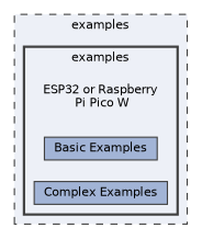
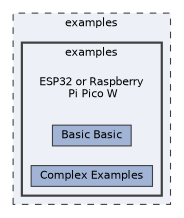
  digraph {
    compound=true
    rankdir=LR
    node [fontname=Helvetica fontsize=10 shape=box color=grey25 fillcolor="#a2b4d6" style=filled]
    n1 [height=0.2 label="ESP32 or Raspberry\l Pi Pico W" shape=plaintext width=0.4 color="" fillcolor="" style=""]
-   n2 [height=0.2 label="Basic Examples" width=0.4]
+   n2 [height=0.2 label="Basic Basic" width=0.4]
    n3 [height=0.2 label="Complex Examples" width=0.4]
    subgraph cluster_1 {
      bgcolor="#edf0f7"
      fontname=Helvetica
      fontsize=10
      label=examples
      pencolor=grey25
      style="filled,dashed"
      subgraph cluster_2 {
        bgcolor="#edf0f7"
        fontname=Helvetica
        fontsize=10
        pencolor=grey25
        style="filled,bold"
        n1
        n2
        n3
      }
    }
  }
